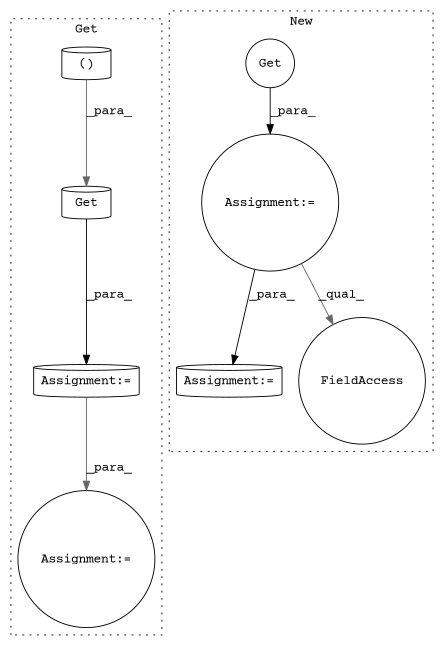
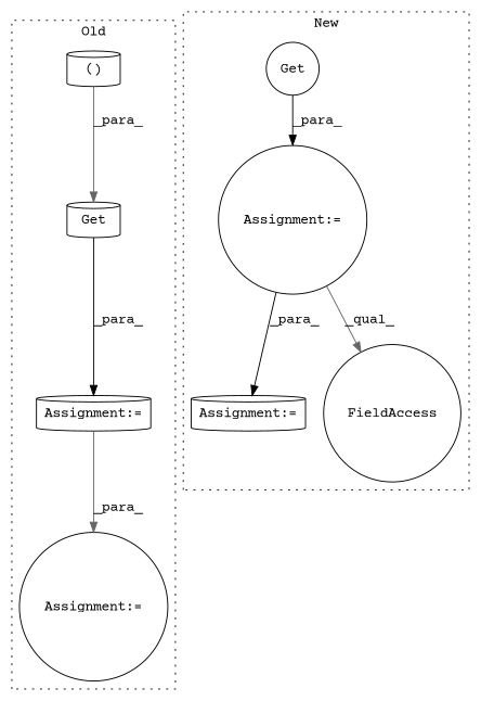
  digraph {
    fontname="Courier Prime"
    node [a=7 l=1 shape=cylinder fontname="Courier Prime"]
    edge [color=gray40 fontname="Courier Prime"]
    n1 [a=106 l=42 label="()" s=13599]
    n2 [a=32 l="4,1" label=Get s="13519,13648"]
    n3 [l=49 label="Assignment:=" s=13867]
    n4 [label="Assignment:=" s=14002 shape=circle]
    n5 [a=32 l="4,1" label=Get s="13673,13754" shape=circle]
    n6 [label="Assignment:=" s=13875]
    n7 [a=22 l=26 label=FieldAccess s=13828 shape=circle]
    n8 [label="Assignment:=" s=13672 shape=circle]
    subgraph cluster_1 {
-     label=Get
+     label=Old
      style=dotted
      n1
      n2
      n3
      n4
    }
    subgraph cluster_2 {
      label=New
      style=dotted
      n5
      n6
      n7
      n8
    }
    n1 -> n2 [label=_para_]
    n2 -> n3 [label=_para_ color=black]
    n3 -> n4 [label=_para_]
    n5 -> n8 [label=_para_ color=black]
    n8 -> n6 [label=_para_ color=black]
    n8 -> n7 [label=_qual_]
  }
